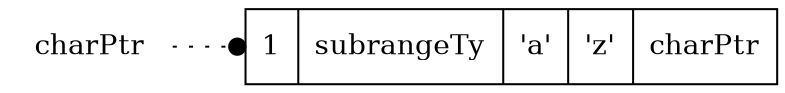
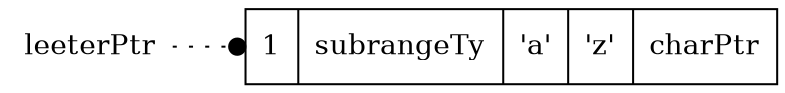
  digraph {
    rankdir=LR
-   leeterPtr [shape=plaintext label=charPtr]
+   leeterPtr [shape=plaintext]
    n2 [label="{1 | subrangeTy | 'a' | 'z' | charPtr}" shape=record]
    leeterPtr -> n2 [style=dotted arrowhead=dot]
  }
